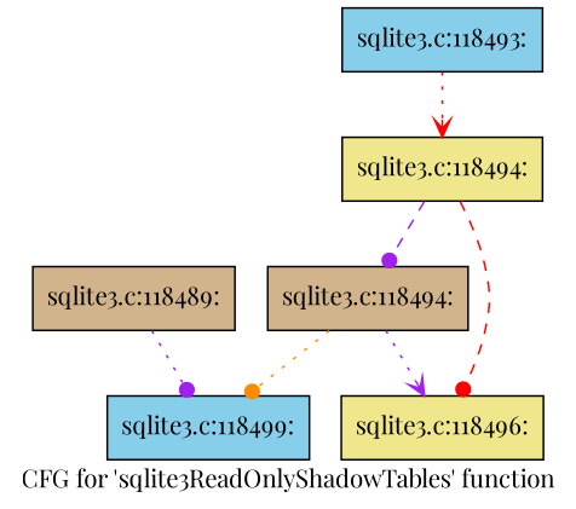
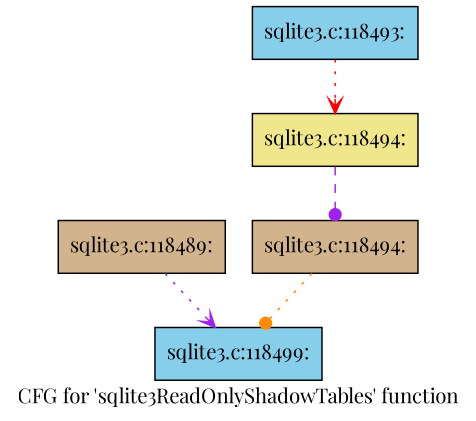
  digraph {
    fontname="Playfair Display"
    label="CFG for 'sqlite3ReadOnlyShadowTables' function"
    node [fillcolor=tan fontname="Playfair Display" shape=record style=filled]
    edge [arrowhead=dot color=purple fontname="Playfair Display" style=dotted]
    n1 [label="{sqlite3.c:118489:}"]
    n2 [fillcolor=skyblue label="{sqlite3.c:118499:}"]
    n3 [fillcolor=skyblue label="{sqlite3.c:118493:}"]
    n4 [fillcolor=khaki label="{sqlite3.c:118494:}"]
    n5 [label="{sqlite3.c:118494:}"]
-   n6 [fillcolor=khaki label="{sqlite3.c:118496:}"]
-   n1 -> n2
+   n1 -> n2 [arrowhead=vee]
    n3 -> n4 [arrowhead=vee color=red]
    n4 -> n5 [style=dashed]
-   n4 -> n6 [color=red style=dashed]
    n5 -> n2 [color=darkorange]
-   n5 -> n6 [arrowhead=vee]
  }
